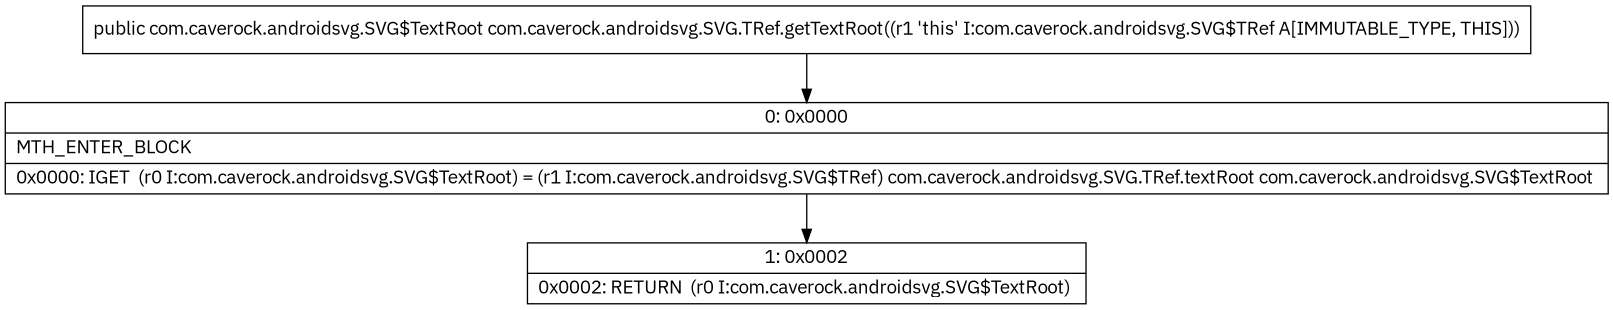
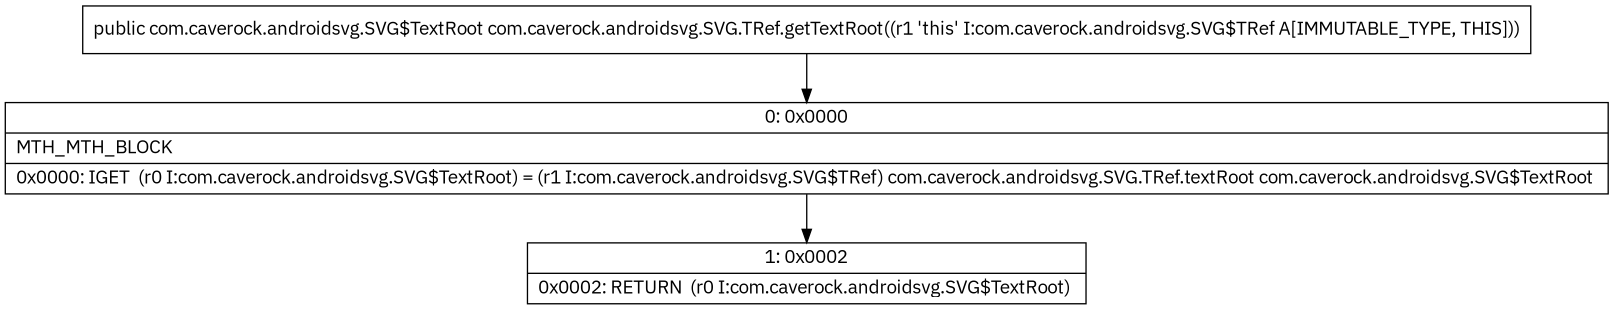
  digraph {
    fontname="IBM Plex Sans"
    node [shape=record fontname="IBM Plex Sans"]
    edge [fontname="IBM Plex Sans"]
-   n1 [label="{0\:\ 0x0000|MTH_ENTER_BLOCK\l|0x0000: IGET  (r0 I:com.caverock.androidsvg.SVG$TextRoot) = (r1 I:com.caverock.androidsvg.SVG$TRef) com.caverock.androidsvg.SVG.TRef.textRoot com.caverock.androidsvg.SVG$TextRoot \l}"]
+   n1 [label="{0\:\ 0x0000|MTH_MTH_BLOCK\l|0x0000: IGET  (r0 I:com.caverock.androidsvg.SVG$TextRoot) = (r1 I:com.caverock.androidsvg.SVG$TRef) com.caverock.androidsvg.SVG.TRef.textRoot com.caverock.androidsvg.SVG$TextRoot \l}"]
    n2 [label="{1\:\ 0x0002|0x0002: RETURN  (r0 I:com.caverock.androidsvg.SVG$TextRoot) \l}"]
    n3 [label="{public com.caverock.androidsvg.SVG$TextRoot com.caverock.androidsvg.SVG.TRef.getTextRoot((r1 'this' I:com.caverock.androidsvg.SVG$TRef A[IMMUTABLE_TYPE, THIS])) }"]
    n1 -> n2
    n3 -> n1
  }
